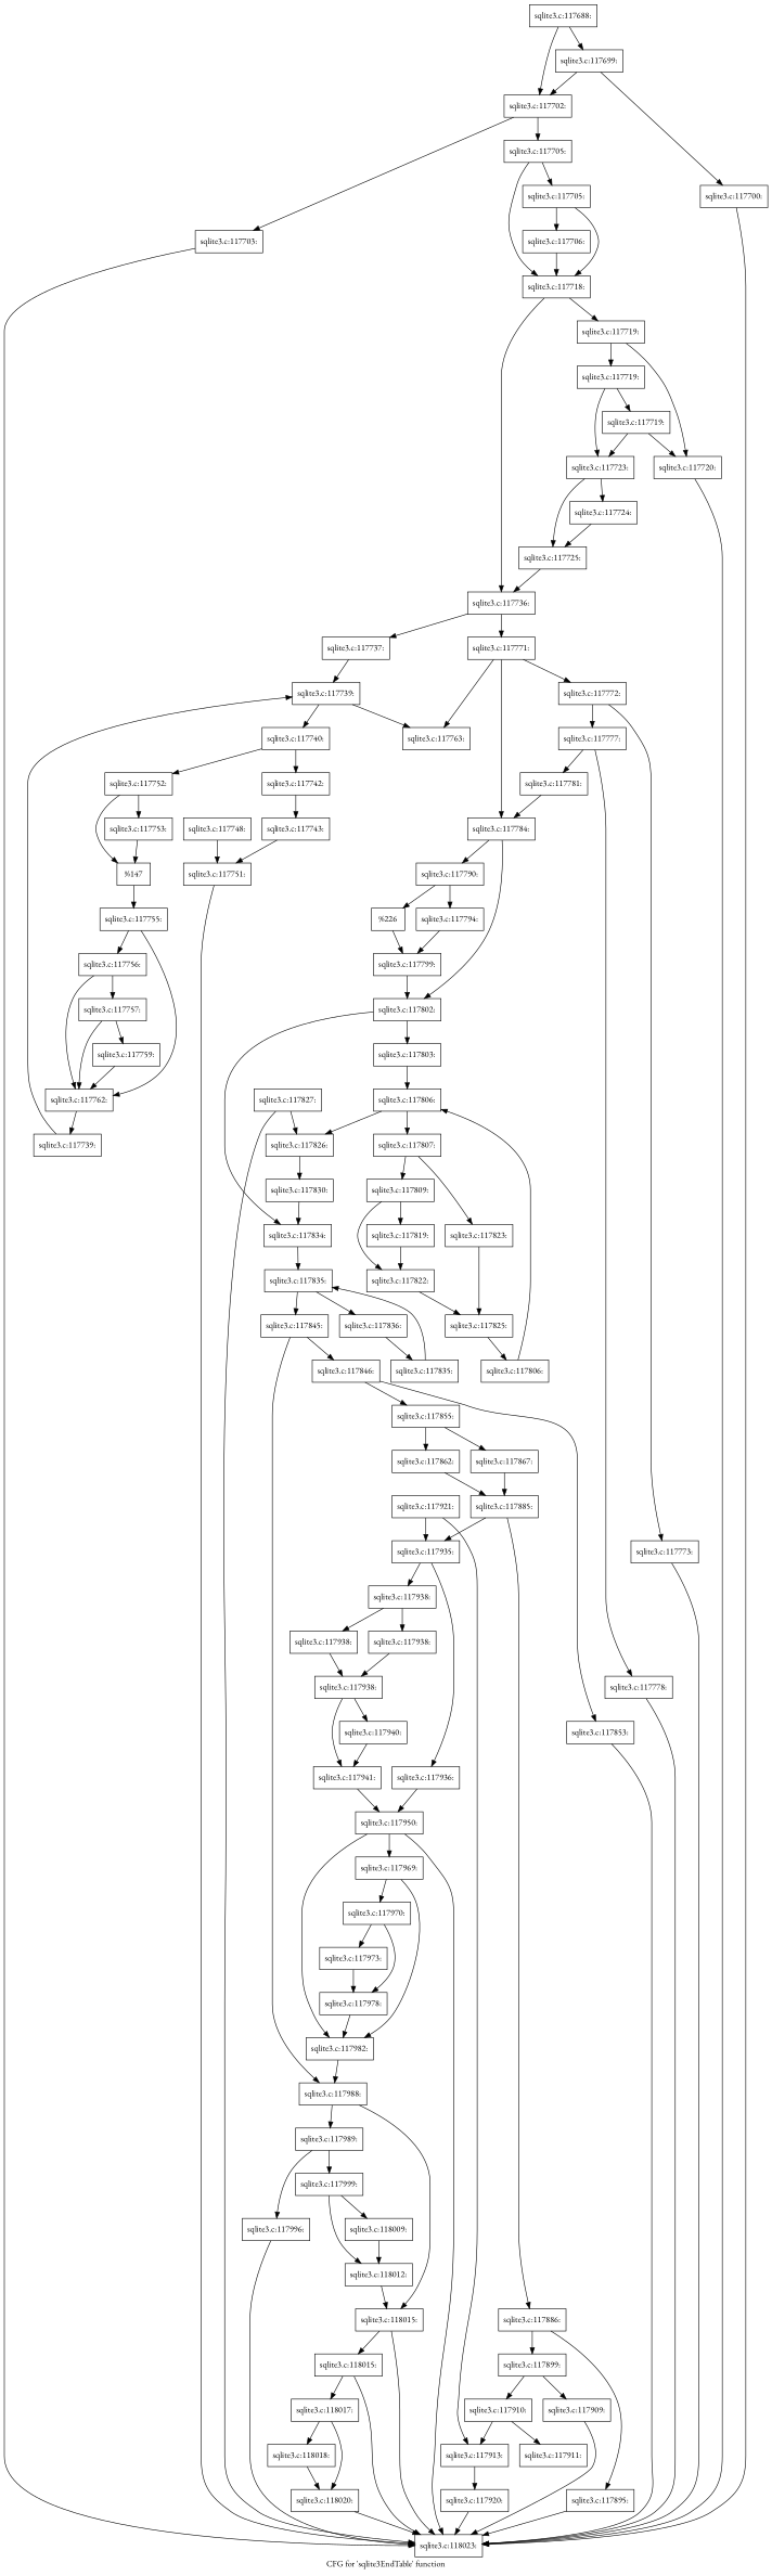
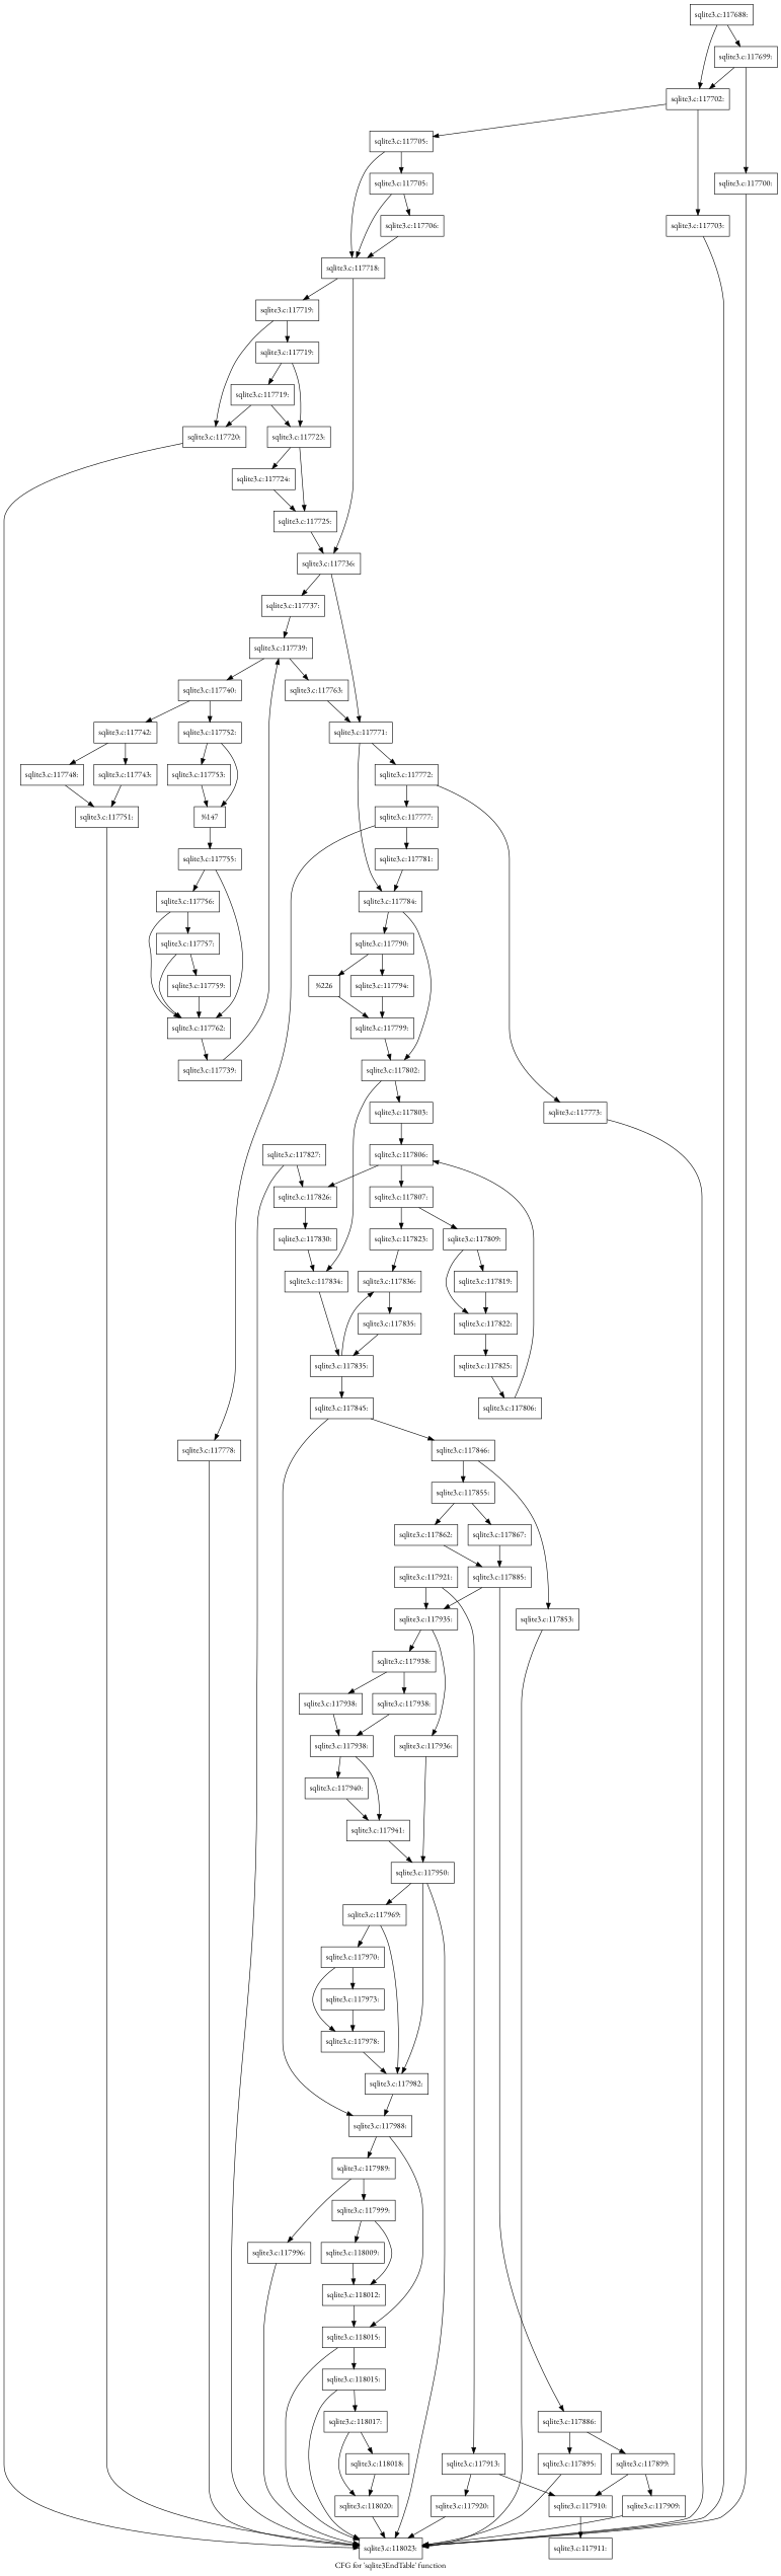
  digraph {
    fontname="EB Garamond"
    label="CFG for 'sqlite3EndTable' function"
    node [fontname="EB Garamond" shape=record]
    edge [fontname="EB Garamond"]
    n1 [label="{sqlite3.c:117688:}"]
    n2 [label="{sqlite3.c:117699:}"]
    n3 [label="{sqlite3.c:117702:}"]
    n4 [label="{sqlite3.c:117700:}"]
    n5 [label="{sqlite3.c:117703:}"]
    n6 [label="{sqlite3.c:117705:}"]
    n7 [label="{sqlite3.c:118023:}"]
    n8 [label="{sqlite3.c:117705:}"]
    n9 [label="{sqlite3.c:117718:}"]
    n10 [label="{sqlite3.c:117706:}"]
    n11 [label="{sqlite3.c:117719:}"]
    n12 [label="{sqlite3.c:117736:}"]
    n13 [label="{sqlite3.c:117720:}"]
    n14 [label="{sqlite3.c:117719:}"]
    n15 [label="{sqlite3.c:117737:}"]
    n16 [label="{sqlite3.c:117771:}"]
    n17 [label="{sqlite3.c:117723:}"]
    n18 [label="{sqlite3.c:117719:}"]
    n19 [label="{sqlite3.c:117739:}"]
    n20 [label="{sqlite3.c:117772:}"]
    n21 [label="{sqlite3.c:117784:}"]
    n22 [label="{sqlite3.c:117724:}"]
    n23 [label="{sqlite3.c:117725:}"]
    n24 [label="{sqlite3.c:117740:}"]
    n25 [label="{sqlite3.c:117763:}"]
    n26 [label="{sqlite3.c:117773:}"]
    n27 [label="{sqlite3.c:117777:}"]
    n28 [label="{sqlite3.c:117790:}"]
    n29 [label="{sqlite3.c:117802:}"]
    n30 [label="{sqlite3.c:117742:}"]
    n31 [label="{sqlite3.c:117752:}"]
    n32 [label="{sqlite3.c:117743:}"]
    n33 [label="{sqlite3.c:117748:}"]
    n34 [label="{sqlite3.c:117753:}"]
    n35 [label="{%147}"]
    n36 [label="{sqlite3.c:117751:}"]
    n37 [label="{sqlite3.c:117755:}"]
    n38 [label="{sqlite3.c:117756:}"]
    n39 [label="{sqlite3.c:117762:}"]
    n40 [label="{sqlite3.c:117757:}"]
    n41 [label="{sqlite3.c:117739:}"]
    n42 [label="{sqlite3.c:117759:}"]
    n43 [label="{sqlite3.c:117778:}"]
    n44 [label="{sqlite3.c:117781:}"]
    n45 [label="{sqlite3.c:117794:}"]
    n46 [label="{%226}"]
    n47 [label="{sqlite3.c:117803:}"]
    n48 [label="{sqlite3.c:117834:}"]
    n49 [label="{sqlite3.c:117799:}"]
    n50 [label="{sqlite3.c:117806:}"]
    n51 [label="{sqlite3.c:117835:}"]
    n52 [label="{sqlite3.c:117807:}"]
    n53 [label="{sqlite3.c:117826:}"]
    n54 [label="{sqlite3.c:117836:}"]
    n55 [label="{sqlite3.c:117845:}"]
    n56 [label="{sqlite3.c:117809:}"]
    n57 [label="{sqlite3.c:117823:}"]
    n58 [label="{sqlite3.c:117830:}"]
    n59 [label="{sqlite3.c:117819:}"]
    n60 [label="{sqlite3.c:117822:}"]
    n61 [label="{sqlite3.c:117825:}"]
    n62 [label="{sqlite3.c:117827:}"]
    n63 [label="{sqlite3.c:117806:}"]
    n64 [label="{sqlite3.c:117835:}"]
    n65 [label="{sqlite3.c:117988:}"]
    n66 [label="{sqlite3.c:117846:}"]
    n67 [label="{sqlite3.c:117989:}"]
    n68 [label="{sqlite3.c:118015:}"]
    n69 [label="{sqlite3.c:117853:}"]
    n70 [label="{sqlite3.c:117855:}"]
    n71 [label="{sqlite3.c:117996:}"]
    n72 [label="{sqlite3.c:117999:}"]
    n73 [label="{sqlite3.c:118015:}"]
    n74 [label="{sqlite3.c:117862:}"]
    n75 [label="{sqlite3.c:117867:}"]
    n76 [label="{sqlite3.c:117885:}"]
    n77 [label="{sqlite3.c:117886:}"]
    n78 [label="{sqlite3.c:117935:}"]
    n79 [label="{sqlite3.c:117895:}"]
    n80 [label="{sqlite3.c:117899:}"]
    n81 [label="{sqlite3.c:117936:}"]
    n82 [label="{sqlite3.c:117938:}"]
    n83 [label="{sqlite3.c:117909:}"]
    n84 [label="{sqlite3.c:117910:}"]
    n85 [label="{sqlite3.c:117950:}"]
    n86 [label="{sqlite3.c:117938:}"]
    n87 [label="{sqlite3.c:117938:}"]
    n88 [label="{sqlite3.c:117911:}"]
    n89 [label="{sqlite3.c:117913:}"]
    n90 [label="{sqlite3.c:117920:}"]
    n91 [label="{sqlite3.c:117921:}"]
    n92 [label="{sqlite3.c:117969:}"]
    n93 [label="{sqlite3.c:117982:}"]
    n94 [label="{sqlite3.c:117938:}"]
    n95 [label="{sqlite3.c:117970:}"]
    n96 [label="{sqlite3.c:117940:}"]
    n97 [label="{sqlite3.c:117941:}"]
    n98 [label="{sqlite3.c:117973:}"]
    n99 [label="{sqlite3.c:117978:}"]
    n100 [label="{sqlite3.c:118009:}"]
    n101 [label="{sqlite3.c:118012:}"]
    n102 [label="{sqlite3.c:118017:}"]
    n103 [label="{sqlite3.c:118018:}"]
    n104 [label="{sqlite3.c:118020:}"]
    n1 -> n2
    n1 -> n3
    n2 -> n3
    n2 -> n4
    n3 -> n5
    n3 -> n6
    n4 -> n7
    n5 -> n7
    n6 -> n8
    n6 -> n9
    n8 -> n9
    n8 -> n10
    n9 -> n11
    n9 -> n12
    n10 -> n9
    n11 -> n13
    n11 -> n14
    n12 -> n15
    n12 -> n16
    n13 -> n7
    n14 -> n17
    n14 -> n18
    n15 -> n19
    n16 -> n20
    n16 -> n21
    n17 -> n22
    n17 -> n23
    n18 -> n13
    n18 -> n17
    n19 -> n24
    n19 -> n25
    n20 -> n26
    n20 -> n27
    n21 -> n28
    n21 -> n29
    n22 -> n23
    n23 -> n12
    n24 -> n30
    n24 -> n31
-   n16 -> n25
+   n25 -> n16
    n26 -> n7
    n27 -> n43
    n27 -> n44
    n28 -> n45
    n28 -> n46
    n29 -> n47
    n29 -> n48
    n30 -> n32
+   n30 -> n33
    n31 -> n34
    n31 -> n35
    n32 -> n36
    n33 -> n36
    n34 -> n35
    n35 -> n37
    n36 -> n7
    n37 -> n38
    n37 -> n39
    n38 -> n39
    n38 -> n40
    n39 -> n41
    n40 -> n39
    n40 -> n42
    n41 -> n19
    n42 -> n39
    n43 -> n7
    n44 -> n21
    n45 -> n49
    n46 -> n49
    n47 -> n50
    n48 -> n51
    n49 -> n29
    n50 -> n52
    n50 -> n53
    n51 -> n54
    n51 -> n55
    n52 -> n56
    n52 -> n57
    n53 -> n58
    n54 -> n64
    n55 -> n65
    n55 -> n66
    n56 -> n59
    n56 -> n60
-   n57 -> n61
+   n57 -> n54
    n58 -> n48
    n59 -> n60
    n60 -> n61
    n61 -> n63
    n62 -> n7
    n62 -> n53
    n63 -> n50
    n64 -> n51
    n65 -> n67
    n65 -> n68
    n66 -> n69
    n66 -> n70
    n67 -> n71
    n67 -> n72
    n68 -> n7
    n68 -> n73
    n69 -> n7
    n70 -> n74
    n70 -> n75
    n71 -> n7
    n72 -> n100
    n72 -> n101
    n73 -> n7
    n73 -> n102
    n74 -> n76
    n75 -> n76
    n76 -> n77
    n76 -> n78
    n77 -> n79
    n77 -> n80
    n78 -> n81
    n78 -> n82
    n79 -> n7
    n80 -> n83
    n80 -> n84
    n81 -> n85
    n82 -> n86
    n82 -> n87
    n83 -> n7
    n84 -> n88
-   n84 -> n89
+   n89 -> n84
    n85 -> n7
    n85 -> n92
    n85 -> n93
    n86 -> n94
    n87 -> n94
    n89 -> n90
    n90 -> n7
    n91 -> n78
    n91 -> n89
    n92 -> n93
    n92 -> n95
    n93 -> n65
    n94 -> n96
    n94 -> n97
    n95 -> n98
    n95 -> n99
    n96 -> n97
    n97 -> n85
    n98 -> n99
    n99 -> n93
    n100 -> n101
    n101 -> n68
    n102 -> n103
    n102 -> n104
    n103 -> n104
    n104 -> n7
  }
